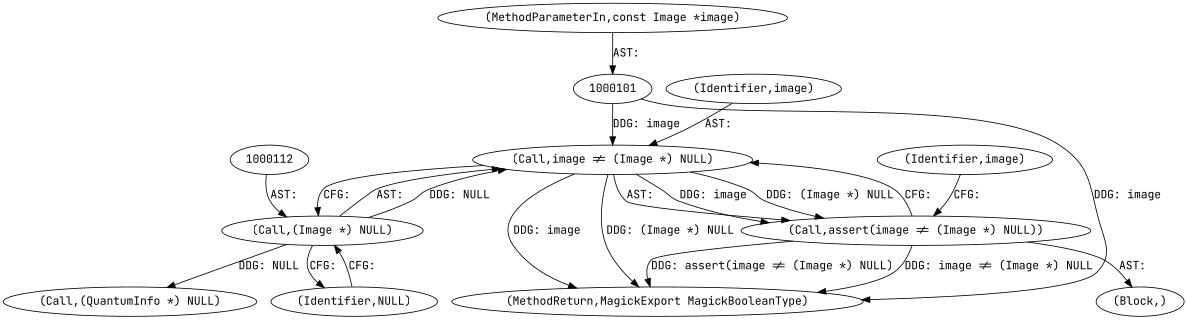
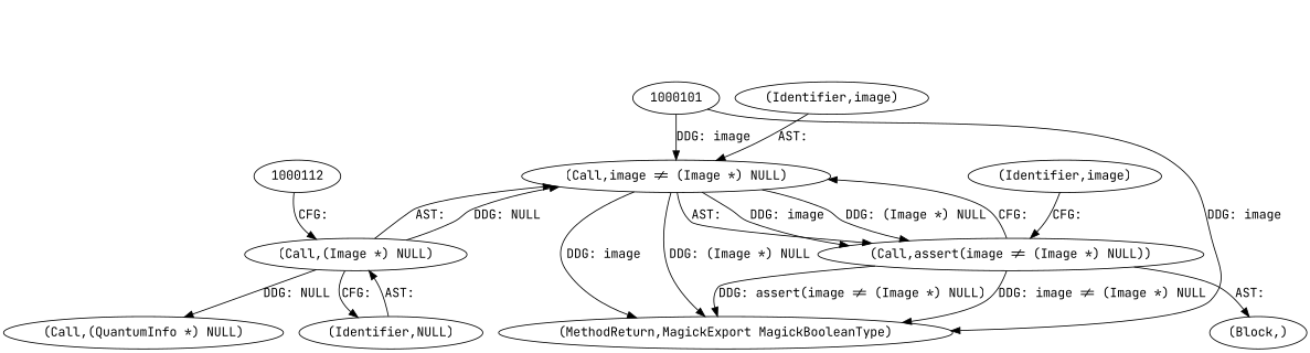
  digraph {
    fontname="JetBrains Mono"
    node [fontname="JetBrains Mono"]
    edge [fontname="JetBrains Mono"]
    n1 [label="(Call,image != (Image *) NULL)"]
    n2 [label="(Call,(Image *) NULL)"]
    n3 [label="(Call,assert(image != (Image *) NULL))"]
    n4 [label="(MethodReturn,MagickExport MagickBooleanType)"]
    n5 [label="(Call,(QuantumInfo *) NULL)"]
    n6 [label="(Identifier,NULL)"]
    n7 [label="(Block,)"]
-   n8 [label="(MethodParameterIn,const Image *image)"]
    1000101
    n10 [label="(Identifier,image)"]
    n11 [label="(Identifier,image)"]
    1000112
-   n1 -> n2 [label="CFG: "]
    n1 -> n3 [label="AST: "]
    n1 -> n3 [label="DDG: image"]
    n1 -> n3 [label="DDG: (Image *) NULL"]
    n1 -> n4 [label="DDG: image"]
    n1 -> n4 [label="DDG: (Image *) NULL"]
    n2 -> n1 [label="AST: "]
    n2 -> n1 [label="DDG: NULL"]
    n2 -> n5 [label="DDG: NULL"]
    n2 -> n6 [label="CFG: "]
    n3 -> n1 [label="CFG: "]
    n3 -> n4 [label="DDG: assert(image != (Image *) NULL)"]
    n3 -> n4 [label="DDG: image != (Image *) NULL"]
    n3 -> n7 [label="AST: "]
-   n6 -> n2 [label="CFG: "]
-   n8 -> 1000101 [label="AST: "]
+   n6 -> n2 [label="AST: "]
    1000101 -> n1 [label="DDG: image"]
    1000101 -> n4 [label="DDG: image"]
    n10 -> n3 [label="CFG: "]
    n11 -> n1 [label="AST: "]
-   1000112 -> n2 [label="AST: "]
+   1000112 -> n2 [label="CFG: "]
  }
